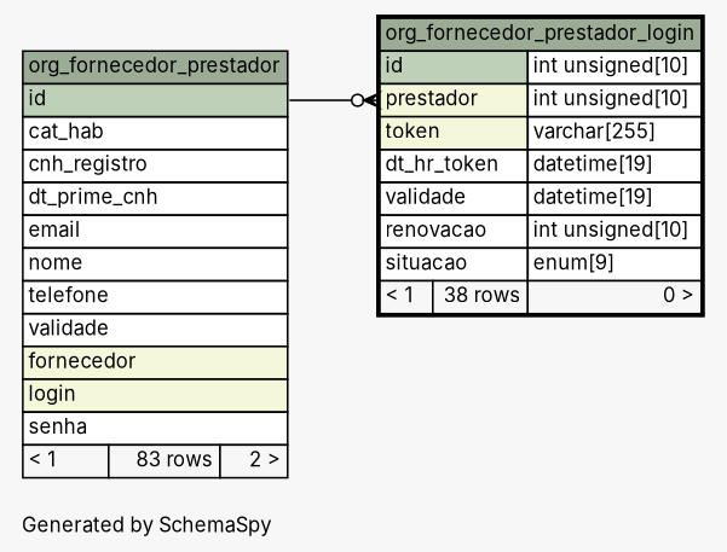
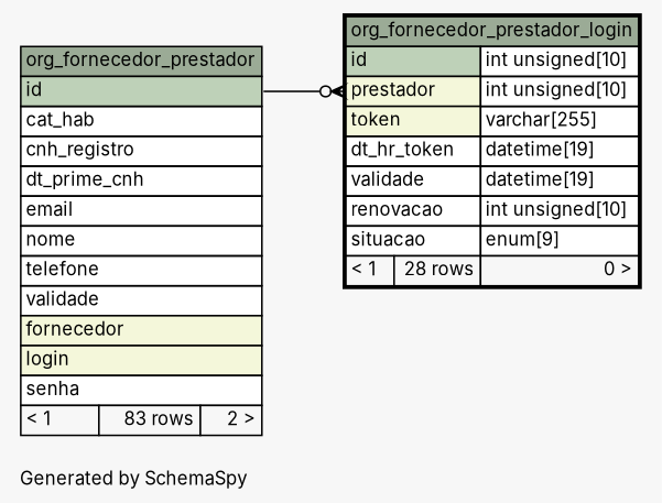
  digraph {
    bgcolor="#f7f7f7"
    fontname=Inter
    fontsize=11
    label="\nGenerated by SchemaSpy"
    labeljust=l
    nodesep=0.18
    rankdir=RL
    ranksep=0.46
    node [fontname=Inter fontsize=11 shape=plaintext]
-   n1 [label=<     <TABLE BORDER="2" CELLBORDER="1" CELLSPACING="0" BGCOLOR="#ffffff">       <TR><TD COLSPAN="3" BGCOLOR="#9bab96" ALIGN="CENTER">org_fornecedor_prestador_login</TD></TR>       <TR><TD PORT="id" COLSPAN="2" BGCOLOR="#bed1b8" ALIGN="LEFT">id</TD><TD PORT="id.type" ALIGN="LEFT">int unsigned[10]</TD></TR>       <TR><TD PORT="prestador" COLSPAN="2" BGCOLOR="#f4f7da" ALIGN="LEFT">prestador</TD><TD PORT="prestador.type" ALIGN="LEFT">int unsigned[10]</TD></TR>       <TR><TD PORT="token" COLSPAN="2" BGCOLOR="#f4f7da" ALIGN="LEFT">token</TD><TD PORT="token.type" ALIGN="LEFT">varchar[255]</TD></TR>       <TR><TD PORT="dt_hr_token" COLSPAN="2" ALIGN="LEFT">dt_hr_token</TD><TD PORT="dt_hr_token.type" ALIGN="LEFT">datetime[19]</TD></TR>       <TR><TD PORT="validade" COLSPAN="2" ALIGN="LEFT">validade</TD><TD PORT="validade.type" ALIGN="LEFT">datetime[19]</TD></TR>       <TR><TD PORT="renovacao" COLSPAN="2" ALIGN="LEFT">renovacao</TD><TD PORT="renovacao.type" ALIGN="LEFT">int unsigned[10]</TD></TR>       <TR><TD PORT="situacao" COLSPAN="2" ALIGN="LEFT">situacao</TD><TD PORT="situacao.type" ALIGN="LEFT">enum[9]</TD></TR>       <TR><TD ALIGN="LEFT" BGCOLOR="#f7f7f7">&lt; 1</TD><TD ALIGN="RIGHT" BGCOLOR="#f7f7f7">38 rows</TD><TD ALIGN="RIGHT" BGCOLOR="#f7f7f7">0 &gt;</TD></TR>     </TABLE>>]
+   n1 [label=<     <TABLE BORDER="2" CELLBORDER="1" CELLSPACING="0" BGCOLOR="#ffffff">       <TR><TD COLSPAN="3" BGCOLOR="#9bab96" ALIGN="CENTER">org_fornecedor_prestador_login</TD></TR>       <TR><TD PORT="id" COLSPAN="2" BGCOLOR="#bed1b8" ALIGN="LEFT">id</TD><TD PORT="id.type" ALIGN="LEFT">int unsigned[10]</TD></TR>       <TR><TD PORT="prestador" COLSPAN="2" BGCOLOR="#f4f7da" ALIGN="LEFT">prestador</TD><TD PORT="prestador.type" ALIGN="LEFT">int unsigned[10]</TD></TR>       <TR><TD PORT="token" COLSPAN="2" BGCOLOR="#f4f7da" ALIGN="LEFT">token</TD><TD PORT="token.type" ALIGN="LEFT">varchar[255]</TD></TR>       <TR><TD PORT="dt_hr_token" COLSPAN="2" ALIGN="LEFT">dt_hr_token</TD><TD PORT="dt_hr_token.type" ALIGN="LEFT">datetime[19]</TD></TR>       <TR><TD PORT="validade" COLSPAN="2" ALIGN="LEFT">validade</TD><TD PORT="validade.type" ALIGN="LEFT">datetime[19]</TD></TR>       <TR><TD PORT="renovacao" COLSPAN="2" ALIGN="LEFT">renovacao</TD><TD PORT="renovacao.type" ALIGN="LEFT">int unsigned[10]</TD></TR>       <TR><TD PORT="situacao" COLSPAN="2" ALIGN="LEFT">situacao</TD><TD PORT="situacao.type" ALIGN="LEFT">enum[9]</TD></TR>       <TR><TD ALIGN="LEFT" BGCOLOR="#f7f7f7">&lt; 1</TD><TD ALIGN="RIGHT" BGCOLOR="#f7f7f7">28 rows</TD><TD ALIGN="RIGHT" BGCOLOR="#f7f7f7">0 &gt;</TD></TR>     </TABLE>>]
    n2 [label=<     <TABLE BORDER="0" CELLBORDER="1" CELLSPACING="0" BGCOLOR="#ffffff">       <TR><TD COLSPAN="3" BGCOLOR="#9bab96" ALIGN="CENTER">org_fornecedor_prestador</TD></TR>       <TR><TD PORT="id" COLSPAN="3" BGCOLOR="#bed1b8" ALIGN="LEFT">id</TD></TR>       <TR><TD PORT="cat_hab" COLSPAN="3" ALIGN="LEFT">cat_hab</TD></TR>       <TR><TD PORT="cnh_registro" COLSPAN="3" ALIGN="LEFT">cnh_registro</TD></TR>       <TR><TD PORT="dt_prime_cnh" COLSPAN="3" ALIGN="LEFT">dt_prime_cnh</TD></TR>       <TR><TD PORT="email" COLSPAN="3" ALIGN="LEFT">email</TD></TR>       <TR><TD PORT="nome" COLSPAN="3" ALIGN="LEFT">nome</TD></TR>       <TR><TD PORT="telefone" COLSPAN="3" ALIGN="LEFT">telefone</TD></TR>       <TR><TD PORT="validade" COLSPAN="3" ALIGN="LEFT">validade</TD></TR>       <TR><TD PORT="fornecedor" COLSPAN="3" BGCOLOR="#f4f7da" ALIGN="LEFT">fornecedor</TD></TR>       <TR><TD PORT="login" COLSPAN="3" BGCOLOR="#f4f7da" ALIGN="LEFT">login</TD></TR>       <TR><TD PORT="senha" COLSPAN="3" ALIGN="LEFT">senha</TD></TR>       <TR><TD ALIGN="LEFT" BGCOLOR="#f7f7f7">&lt; 1</TD><TD ALIGN="RIGHT" BGCOLOR="#f7f7f7">83 rows</TD><TD ALIGN="RIGHT" BGCOLOR="#f7f7f7">2 &gt;</TD></TR>     </TABLE>>]
    n1 -> n2 [arrowhead=none arrowsize=0.8 arrowtail=crowodot dir=back headport="id:e" tailport="prestador:w" fontname=Inter]
  }
